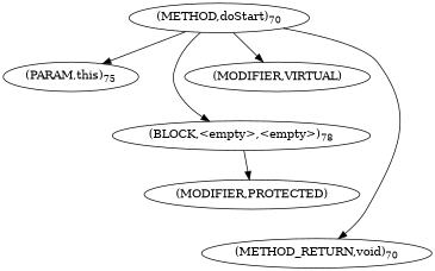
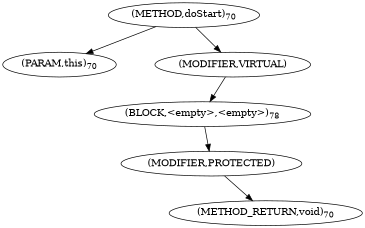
  digraph {
    n1 [label=<(METHOD,doStart)<SUB>70</SUB>>]
-   n2 [label=<(PARAM,this)<SUB>75</SUB>>]
+   n2 [label=<(PARAM,this)<SUB>70</SUB>>]
    n3 [label=<(BLOCK,&lt;empty&gt;,&lt;empty&gt;)<SUB>78</SUB>>]
    n4 [label=<(MODIFIER,VIRTUAL)>]
    n5 [label=<(METHOD_RETURN,void)<SUB>70</SUB>>]
    n6 [label=<(MODIFIER,PROTECTED)>]
    n1 -> n2
-   n1 -> n3
+   n4 -> n3
    n1 -> n4
-   n1 -> n5
+   n6 -> n5
    n3 -> n6
  }
